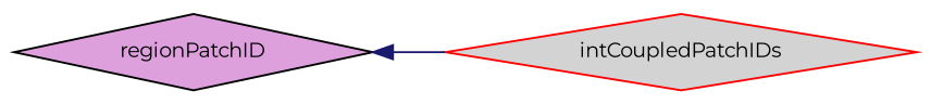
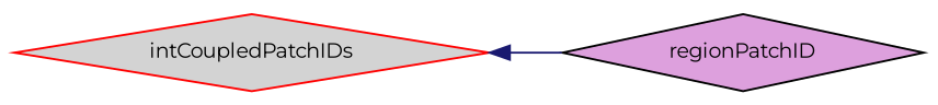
  digraph {
    rankdir=LR
    fontname=Montserrat
    node [fontname=Montserrat fontsize=10 shape=diamond style=filled]
    n1 [color=black fillcolor=plum fontcolor=black height=0.2 label=regionPatchID width=0.4]
    n2 [color=red height=0.2 label=intCoupledPatchIDs width=0.4 fillcolor=lightgrey]
-   n1 -> n2 [color=midnightblue dir=back fontname=Montserrat fontsize=10 labelfontname=FreeSans labelfontsize=10 style=solid]
+   n2 -> n1 [color=midnightblue dir=back fontname=Montserrat fontsize=10 labelfontname=FreeSans labelfontsize=10 style=solid]
  }
